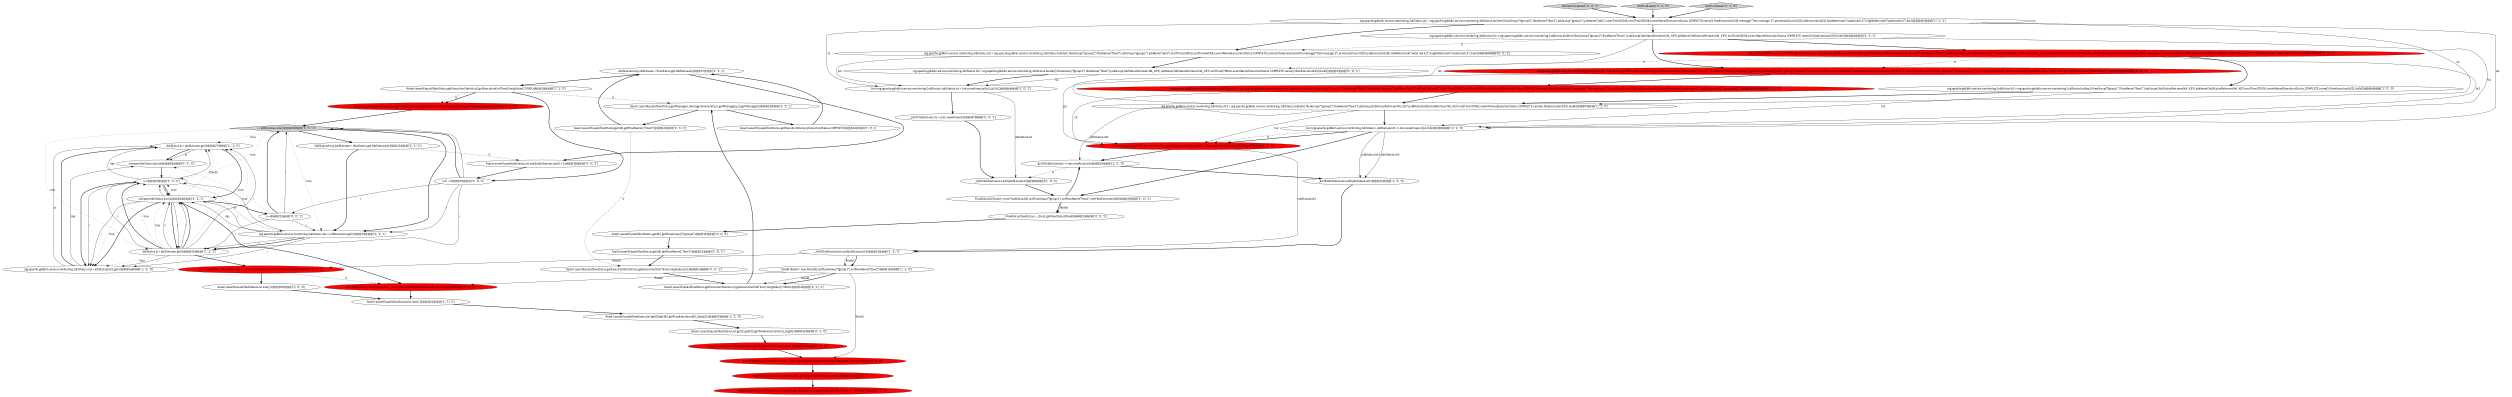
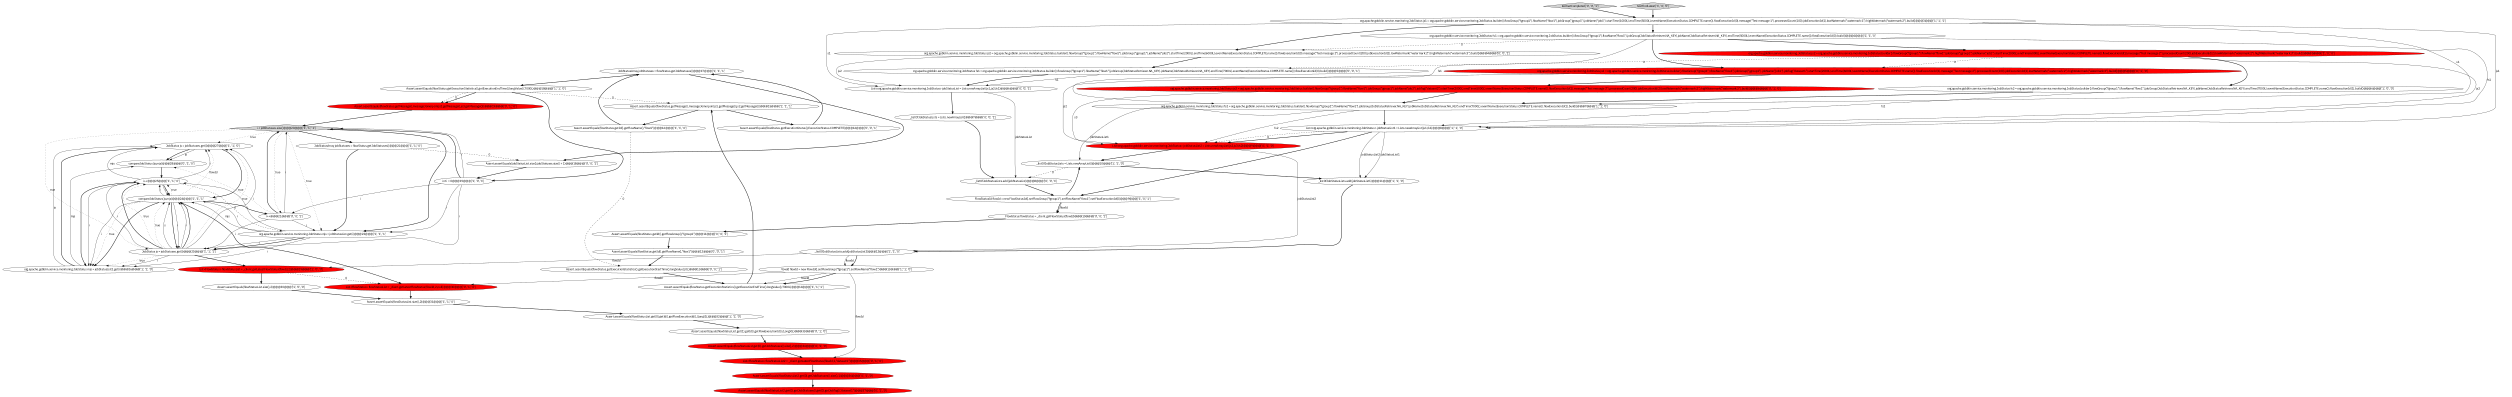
  digraph {
    fontname="IBM Plex Sans"
    node [fillcolor=white fontname="IBM Plex Sans" shape=ellipse style=filled]
    edge [fontname="IBM Plex Sans" style=bold]
    n1 [fillcolor=red label="Assert.assertEquals(flowStatus.getMessage(),messageJoiner.join(js2.getMessage(),js3.getMessage()))@@@19@@@['0', '1', '0']"]
    n2 [fillcolor=lightgray label="i < jobStatuses.size()@@@20@@@['1', '1', '1']" shape=diamond]
    n3 [label="JobStatus js = jobStatuses.get(i)@@@27@@@['1', '1', '0']"]
    n4 [label="i++@@@21@@@['0', '0', '1']"]
    n5 [label="org.apache.gobblin.service.monitoring.JobStatus mjs = jobStatusList.get(i)@@@22@@@['1', '1', '1']"]
    n6 [label="JobStatus js = jobStatuses.get(i)@@@23@@@['1', '1', '1']"]
    n7 [label="JobStatusArray jobStatuses = flowStatus.getJobStatuses()@@@21@@@['1', '1', '0']"]
    n8 [fillcolor=red label="org.apache.gobblin.service.monitoring.JobStatus js2 = org.apache.gobblin.service.monitoring.JobStatus.builder().flowGroup(\"fgroup1\").flowName(\"flow1\").jobGroup(\"jgroup1\").jobName(\"job1\").startTime(2000L).endTime(6000L).eventName(ExecutionStatus.COMPLETE.name()).flowExecutionId(1).message(\"Test message 2\").processedCount(200).jobExecutionId(2).lowWatermark(\"watermark:2\").highWatermark(\"watermark:3\").build()@@@5@@@['1', '0', '0']"]
    n9 [label="List<org.apache.gobblin.service.monitoring.JobStatus> jobStatusList1 = Lists.newArrayList(js1,fs1)@@@8@@@['1', '1', '0']"]
    n10 [label="org.apache.gobblin.service.monitoring.JobStatus fs2 = org.apache.gobblin.service.monitoring.JobStatus.builder().flowGroup(\"fgroup1\").flowName(\"flow1\").jobGroup(JobStatusRetriever.NA_KEY).jobName(JobStatusRetriever.NA_KEY).endTime(7000L).eventName(ExecutionStatus.COMPLETE.name()).flowExecutionId(1).build()@@@6@@@['1', '0', '0']"]
    n11 [fillcolor=red label="org.apache.gobblin.service.monitoring.JobStatus js2 = org.apache.gobblin.service.monitoring.JobStatus.builder().flowGroup(\"fgroup1\").flowName(\"flow1\").jobGroup(\"jgroup1\").jobName(\"job1\").jobTag(\"dataset1\").startTime(2000L).endTime(6000L).eventName(ExecutionStatus.COMPLETE.name()).flowExecutionId(1).message(\"Test message 2\").processedCount(200).jobExecutionId(2).lowWatermark(\"watermark:2\").highWatermark(\"watermark:3\").build()@@@5@@@['0', '1', '0']"]
    n12 [label="org.apache.gobblin.service.monitoring.JobStatus fs1 = org.apache.gobblin.service.monitoring.JobStatus.builder().flowGroup(\"fgroup1\").flowName(\"flow1\").jobGroup(JobStatusRetriever.NA_KEY).jobName(JobStatusRetriever.NA_KEY).endTime(7000L).eventName(ExecutionStatus.COMPLETE.name()).flowExecutionId(0).build()@@@5@@@['0', '0', '1']"]
    n13 [label="_listOfJobStatusLists.add(jobStatusList1)@@@11@@@['1', '1', '0']"]
    n14 [fillcolor=red label="List<org.apache.gobblin.service.monitoring.JobStatus> jobStatusList2 = Lists.newArrayList(js2,js3,fs2)@@@9@@@['0', '1', '0']"]
    n15 [label="FlowStatusId flowId = new FlowStatusId().setFlowGroup(\"fgroup1\").setFlowName(\"flow1\").setFlowExecutionId(0)@@@9@@@['1', '0', '1']"]
    n16 [label="org.apache.gobblin.service.monitoring.JobStatus fs2 = org.apache.gobblin.service.monitoring.JobStatus.builder().flowGroup(\"fgroup1\").flowName(\"flow1\").jobGroup(JobStatusRetriever.NA_KEY).jobName(JobStatusRetriever.NA_KEY).endTime(7000L).eventName(ExecutionStatus.COMPLETE.name()).flowExecutionId(1).build()@@@7@@@['1', '1', '0']"]
    n17 [fillcolor=red label="org.apache.gobblin.service.monitoring.JobStatus js3 = org.apache.gobblin.service.monitoring.JobStatus.builder().flowGroup(\"fgroup1\").flowName(\"flow1\").jobGroup(\"jgroup1\").jobName(\"job2\").jobTag(\"dataset2\").startTime(2000L).endTime(6000L).eventName(ExecutionStatus.COMPLETE.name()).flowExecutionId(1).message(\"Test message 3\").processedCount(200).jobExecutionId(2).lowWatermark(\"watermark:2\").highWatermark(\"watermark:3\").build()@@@6@@@['0', '1', '0']"]
    n18 [label="List<org.apache.gobblin.service.monitoring.JobStatus> jobStatusList = Lists.newArrayList(js1,js2,fs1)@@@6@@@['0', '0', '1']"]
    n19 [fillcolor=red label="Assert.assertEquals(flowStatusList2.get(0).getJobStatuses().size(),1)@@@36@@@['0', '1', '0']"]
    n20 [fillcolor=red label="Assert.assertEquals(flowStatusList2.get(0).getJobStatuses().get(0).getJobTag(),\"dataset1\")@@@37@@@['0', '1', '0']"]
    n21 [label="_listOfJobStatusLists = Lists.newArrayList()@@@7@@@['0', '0', '1']"]
    n22 [label="_listOfJobStatusLists.add(jobStatusList)@@@8@@@['0', '0', '1']"]
    n23 [label="_listOfJobStatusLists.add(jobStatusList2)@@@12@@@['1', '1', '0']"]
    n24 [label="_listOfJobStatusLists = Lists.newArrayList()@@@10@@@['1', '1', '0']"]
    n25 [label="FlowStatus flowStatus = _client.getFlowStatus(flowId)@@@10@@@['0', '0', '1']"]
    n26 [label="Assert.assertEquals(flowStatusList.size(),2)@@@30@@@['1', '0', '0']"]
    n27 [label="Assert.assertEquals(flowStatusList.size(),2)@@@31@@@['1', '1', '0']"]
    n28 [label="Assert.assertEquals(flowStatusList.get(0).getId().getFlowExecutionId(),(Long)1L)@@@32@@@['1', '1', '0']"]
    n29 [label="org.apache.gobblin.service.monitoring.JobStatus mjs = jobStatusList2.get(i)@@@26@@@['1', '1', '0']"]
    n30 [label="compareJobStatus(js,mjs)@@@28@@@['0', '1', '0']"]
    n31 [label="compareJobStatus(js,mjs)@@@24@@@['1', '1', '1']"]
    n32 [label="i++@@@25@@@['1', '1', '0']"]
    n33 [fillcolor=red label="List<FlowStatus> flowStatusList = _client.getLatestFlowStatus(flowId,2,null)@@@30@@@['0', '1', '0']"]
    n34 [fillcolor=red label="List<FlowStatus> flowStatusList = _client.getLatestFlowStatus(flowId,2)@@@29@@@['1', '0', '0']"]
    n35 [label="Assert.assertEquals(jobStatusList.size(),jobStatuses.size() + 1)@@@18@@@['0', '0', '1']"]
    n36 [label="org.apache.gobblin.service.monitoring.JobStatus fs1 = org.apache.gobblin.service.monitoring.JobStatus.builder().flowGroup(\"fgroup1\").flowName(\"flow1\").jobGroup(JobStatusRetriever.NA_KEY).jobName(JobStatusRetriever.NA_KEY).endTime(5000L).eventName(ExecutionStatus.COMPLETE.name()).flowExecutionId(0).build()@@@4@@@['1', '1', '0']"]
    n37 [label="org.apache.gobblin.service.monitoring.JobStatus js2 = org.apache.gobblin.service.monitoring.JobStatus.builder().flowGroup(\"fgroup1\").flowName(\"flow1\").jobGroup(\"jgroup1\").jobName(\"job2\").startTime(2000L).endTime(6000L).eventName(ExecutionStatus.COMPLETE.name()).flowExecutionId(0).message(\"Test message 2\").processedCount(200).jobExecutionId(2).lowWatermark(\"watermark:2\").highWatermark(\"watermark:3\").build()@@@4@@@['0', '0', '1']"]
    n38 [label="FlowId flowId = new FlowId().setFlowGroup(\"fgroup1\").setFlowName(\"flow1\")@@@13@@@['1', '1', '0']"]
    n39 [fillcolor=red label="List<FlowStatus> flowStatusList2 = _client.getLatestFlowStatus(flowId,1,\"dataset1\")@@@35@@@['0', '1', '0']"]
    n40 [label="Assert.assertEquals(flowStatus.getExecutionStatistics().getExecutionEndTime().longValue(),7000L)@@@14@@@['1', '1', '1']"]
    n41 [label="Assert.assertEquals(flowStatus.getId().getFlowGroup(),\"fgroup1\")@@@11@@@['0', '0', '1']"]
    n42 [label="Assert.assertEquals(flowStatus.getId().getFlowName(),\"flow1\")@@@12@@@['0', '0', '1']"]
    n43 [label="Assert.assertEquals(flowStatus.getExecutionStatistics().getExecutionStartTime().longValue(),0L)@@@13@@@['0', '0', '1']"]
    n44 [label="org.apache.gobblin.service.monitoring.JobStatus js1 = org.apache.gobblin.service.monitoring.JobStatus.builder().flowGroup(\"fgroup1\").flowName(\"flow1\").jobGroup(\"jgroup1\").jobName(\"job1\").startTime(1000L).endTime(5000L).eventName(ExecutionStatus.COMPLETE.name()).flowExecutionId(0).message(\"Test message 1\").processedCount(100).jobExecutionId(1).lowWatermark(\"watermark:1\").highWatermark(\"watermark:2\").build()@@@3@@@['1', '1', '1']"]
    n45 [label="int i = 0@@@19@@@['1', '0', '1']"]
    n46 [label="JobStatusArray jobStatuses = flowStatus.getJobStatuses()@@@17@@@['1', '1', '1']"]
    n47 [label="Assert.assertEquals(flowStatus.getExecutionStatistics().getExecutionEndTime().longValue(),7000L)@@@18@@@['1', '1', '0']"]
    n48 [label="Assert.assertEquals(flowStatus.getMessage(),messageJoiner.join(js1.getMessage(),js2.getMessage()))@@@15@@@['1', '1', '1']"]
    n49 [label="Assert.assertEquals(flowStatus.getId().getFlowName(),\"flow1\")@@@16@@@['1', '1', '0']"]
    n50 [label="Assert.assertEquals(flowStatus.getExecutionStatus(),ExecutionStatus.COMPLETE)@@@16@@@['0', '0', '1']"]
    n51 [label="Assert.assertEquals(flowStatusList.get(1).getId().getFlowExecutionId(),(Long)0L)@@@33@@@['0', '1', '0']"]
    n52 [fillcolor=red label="Assert.assertEquals(flowStatusList.get(0).getJobStatuses().size(),2)@@@34@@@['0', '1', '0']"]
    n53 [fillcolor=lightgray label="testGetCompleted['0', '0', '1']" shape=diamond]
    n54 [fillcolor=lightgray label="testFindLatest['1', '0', '0']" shape=diamond]
-   n55 [fillcolor=lightgray label="testFindLatest['0', '1', '0']" shape=diamond]
    n1 -> n2
    n2 -> n3 [label=true style=dotted]
-   n2 -> n32 [label=true style=dotted]
+   n2 -> n4 [label=true style=dotted]
    n2 -> n5
    n2 -> n5 [label=true style=dotted]
    n2 -> n6 [label=true style=dotted]
    n2 -> n7
    n3 -> n30 [label=js style=solid]
    n3 -> n30
    n3 -> n31
    n4 -> n2 [label=i style=solid]
    n4 -> n2
    n4 -> n5 [label=i style=solid]
    n4 -> n6 [label=i style=solid]
    n4 -> n30 [label=true style=dotted]
    n5 -> n6 [label=i style=solid]
    n5 -> n6
    n5 -> n29 [label=i style=solid]
    n5 -> n31 [label=i style=solid]
    n5 -> n31 [label=mjs style=solid]
    n5 -> n32 [label=i style=solid]
    n6 -> n3 [label=true style=dotted]
    n6 -> n3 [label=i style=solid]
    n6 -> n29 [label=true style=dotted]
    n6 -> n29 [label=i style=solid]
    n6 -> n31 [label=i style=solid]
    n6 -> n31
    n6 -> n31 [label=true style=dotted]
    n6 -> n31 [label=js style=solid]
    n6 -> n32 [label=true style=dotted]
    n6 -> n32 [label=i style=solid]
    n6 -> n32
    n6 -> n34
    n7 -> n5
    n7 -> n35 [label=0 style=dashed]
    n8 -> n9 [label=js2 style=solid]
    n8 -> n10
    n8 -> n11 [label=0 style=dashed]
    n8 -> n12 [label=0 style=dashed]
    n9 -> n13 [label=jobStatusList2 style=solid]
    n9 -> n13 [label=jobStatusList1 style=solid]
    n9 -> n14
    n9 -> n14 [label=0 style=dashed]
    n9 -> n15
    n10 -> n9 [label=fs2 style=solid]
    n10 -> n16
    n11 -> n14 [label=js2 style=solid]
    n11 -> n17
    n12 -> n18
    n12 -> n18 [label=fs1 style=solid]
    n13 -> n23
    n14 -> n23 [label=jobStatusList2 style=solid]
    n14 -> n24
    n15 -> n24
    n15 -> n25 [label=flowId style=solid]
    n15 -> n25
    n16 -> n9
    n16 -> n14 [label=fs2 style=solid]
    n16 -> n24 [label=jobStatusList1 style=solid]
    n17 -> n14 [label=js3 style=solid]
    n17 -> n16
    n18 -> n21
    n18 -> n22 [label=jobStatusList style=solid]
    n19 -> n20
    n21 -> n22
    n22 -> n15
    n23 -> n34 [label=flowId style=solid]
    n23 -> n38
    n23 -> n38 [label=flowId style=solid]
    n24 -> n13
    n24 -> n22 [label=0 style=dashed]
    n25 -> n41
    n26 -> n27
    n27 -> n28
    n28 -> n51
    n29 -> n3 [label=js style=solid]
    n29 -> n3
    n29 -> n30 [label=mjs style=solid]
    n30 -> n32
    n31 -> n3 [label=flowId style=dotted]
    n31 -> n4
    n31 -> n6
    n31 -> n6 [label=i style=solid]
    n31 -> n29 [label=i style=solid]
    n31 -> n29 [label=true style=dotted]
    n31 -> n29
    n31 -> n32 [label=true style=dotted]
    n31 -> n32 [label=i style=solid]
    n31 -> n33
    n32 -> n3 [label=mjs style=solid]
    n32 -> n3 [label=i style=solid]
    n32 -> n5 [label=0 style=dashed]
    n32 -> n29 [label=i style=solid]
    n32 -> n29
    n32 -> n31
    n32 -> n31 [label=i style=solid]
    n33 -> n27
    n34 -> n26
    n34 -> n33 [label=0 style=dashed]
    n35 -> n45
    n36 -> n8
    n36 -> n9 [label=fs1 style=solid]
    n36 -> n11
    n36 -> n16 [label=fs1 style=solid]
    n36 -> n37 [label=0 style=dashed]
    n37 -> n12
    n37 -> n18 [label=js2 style=solid]
    n38 -> n33 [label=flowId style=solid]
    n38 -> n39 [label=flowId style=solid]
    n38 -> n40 [label=flowId style=solid]
    n38 -> n40
    n39 -> n19
    n40 -> n48
    n41 -> n42
    n42 -> n43
    n43 -> n40
    n44 -> n9 [label=js1 style=solid]
    n44 -> n16 [label=js1 style=solid]
    n44 -> n18 [label=js1 style=solid]
    n44 -> n36
    n44 -> n37
    n45 -> n2
    n45 -> n2 [label=i style=solid]
    n45 -> n4 [label=i style=solid]
    n45 -> n5 [label=i style=solid]
    n45 -> n6 [label=i style=solid]
    n46 -> n35
    n46 -> n47
    n47 -> n1
    n47 -> n1 [label=0 style=dashed]
    n47 -> n45
    n47 -> n48 [label=0 style=dashed]
    n48 -> n49
    n48 -> n50
    n49 -> n43 [label=0 style=dashed]
    n49 -> n46
    n50 -> n46
    n51 -> n52
    n52 -> n39
    n53 -> n44
    n54 -> n44
-   n55 -> n44
  }
